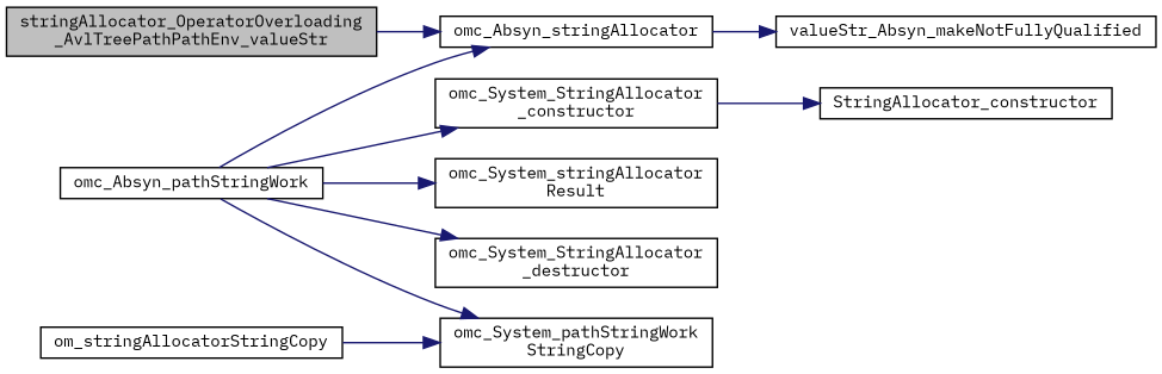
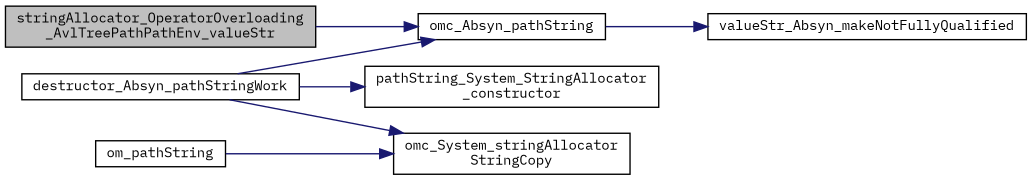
  digraph {
    fontname="IBM Plex Mono"
    rankdir=LR
    node [color=black fillcolor=white fontname="IBM Plex Mono" fontsize=10 shape=record style=filled]
    edge [color=midnightblue fontname="IBM Plex Mono" fontsize=10 labelfontname=Helvetica labelfontsize=10 style=solid]
    n1 [fillcolor=grey75 fontcolor=black height=0.2 label="stringAllocator_OperatorOverloading\l_AvlTreePathPathEnv_valueStr" width=0.4]
-   n2 [height=0.2 label=omc_Absyn_stringAllocator width=0.4]
+   n2 [height=0.2 label=omc_Absyn_pathString width=0.4]
    n3 [height=0.2 label=valueStr_Absyn_makeNotFullyQualified width=0.4]
-   n4 [height=0.2 label=omc_Absyn_pathStringWork width=0.4]
-   n5 [height=0.2 label="omc_System_StringAllocator\l_constructor" width=0.4]
-   n6 [height=0.2 label="omc_System_pathStringWork\lStringCopy" width=0.4]
-   n7 [height=0.2 label="omc_System_stringAllocator\lResult" width=0.4]
-   n8 [height=0.2 label="omc_System_StringAllocator\l_destructor" width=0.4]
-   n9 [height=0.2 label=StringAllocator_constructor width=0.4]
-   n10 [height=0.2 label=om_stringAllocatorStringCopy width=0.4]
+   n4 [height=0.2 label=destructor_Absyn_pathStringWork width=0.4]
+   n5 [height=0.2 label="pathString_System_StringAllocator\l_constructor" width=0.4]
+   n6 [height=0.2 label="omc_System_stringAllocator\lStringCopy" width=0.4]
+   n10 [height=0.2 label=om_pathString width=0.4]
    n1 -> n2
    n2 -> n3
    n4 -> n2
    n4 -> n5
    n4 -> n6
-   n4 -> n7
-   n4 -> n8
-   n5 -> n9
    n10 -> n6
  }
